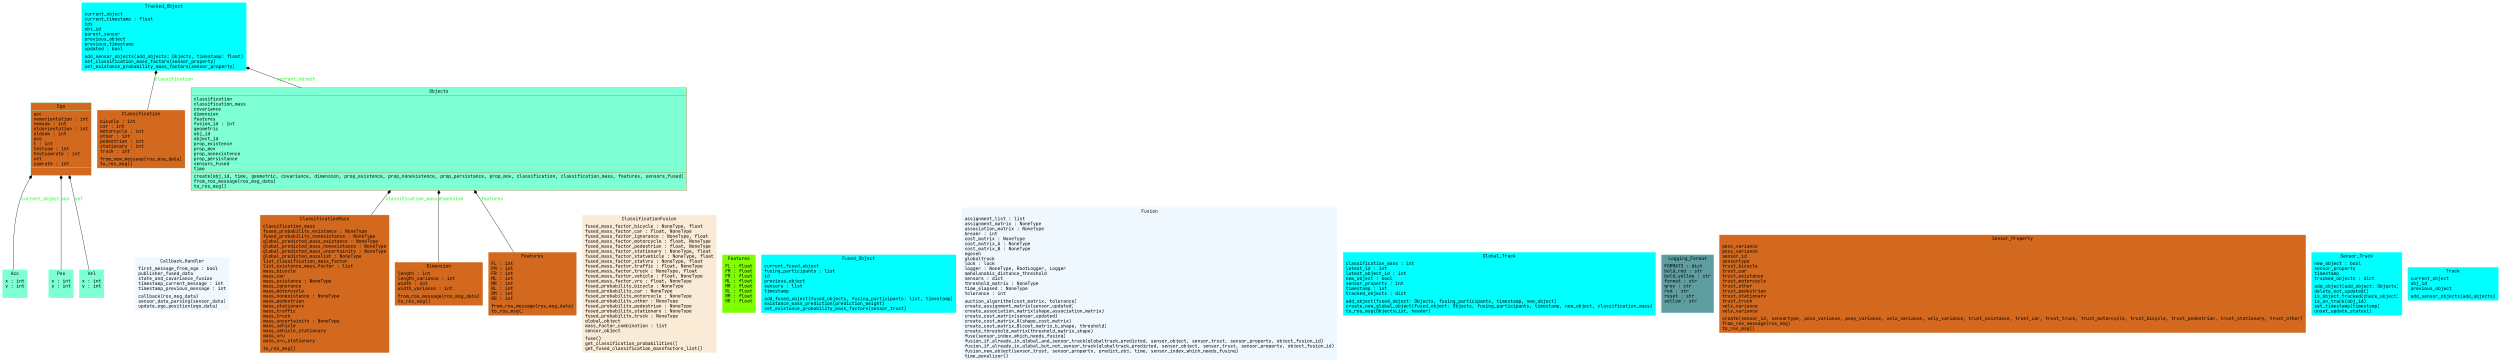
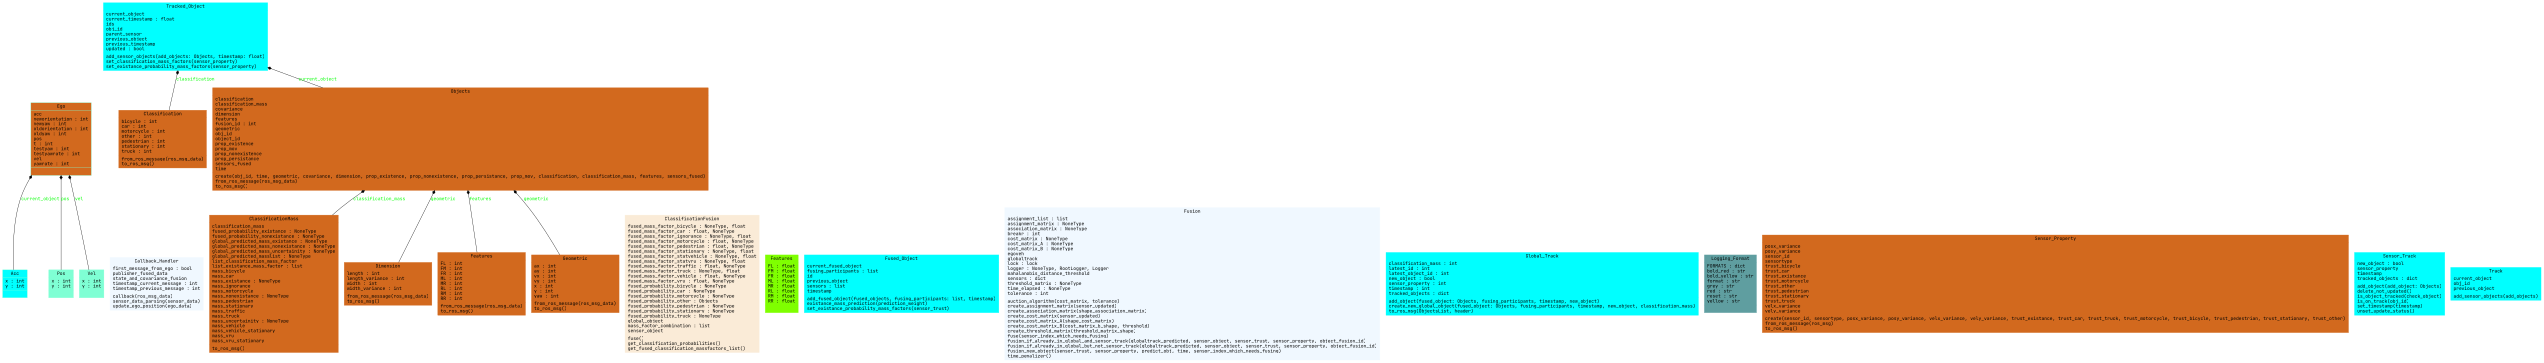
  digraph {
    fontname="JetBrains Mono"
    rankdir=BT
    node [color=chocolate fontcolor=black fontname="JetBrains Mono" shape=record style=filled]
    edge [arrowhead=diamond arrowtail=none fontcolor=green fontname="JetBrains Mono" style=solid]
-   n1 [color=aquamarine label="{Acc|x : int\ly : int\l|}"]
+   n1 [color=aquamarine label="{Acc|x : int\ly : int\l|}" fillcolor=cyan]
    n2 [color=aquamarine fillcolor=chocolate label="{Ego|acc\lneworientation : int\lnewyaw : int\loldorientation : int\loldyaw : int\lpos\lt : int\ltestyaw : int\ltestyawrate : int\lvel\lyawrate : int\l|}"]
    n3 [color=aliceblue label="{Callback_Handler|first_message_from_ego : bool\lpublisher_fused_data\lstate_and_covariance_fusion\ltimestamp_current_message : int\ltimestamp_previous_message : int\l|callback(ros_msg_data)\lsensor_data_parsing(sensor_data)\lupdate_ego_position(ego_data)\l}"]
-   n4 [label="{Classification|bicycle : int\lcar : int\lmotorcycle : int\lother : int\lpedestrian : int\lstationary : int\ltruck : int\l|from_new_message(ros_msg_data)\lto_ros_msg()\l}"]
+   n4 [label="{Classification|bicycle : int\lcar : int\lmotorcycle : int\lother : int\lpedestrian : int\lstationary : int\ltruck : int\l|from_ros_message(ros_msg_data)\lto_ros_msg()\l}"]
    n5 [color=cyan label="{Tracked_Object|current_object\lcurrent_timestamp : float\lids\lobj_id\lparent_sensor\lprevious_object\lprevious_timestamp\lupdated : bool\l|add_sensor_objects(add_objects: Objects, timestamp: float)\lset_classification_mass_factors(sensor_property)\lset_existance_probability_mass_factors(sensor_property)\l}"]
-   n6 [label="{Objects|classification\lclassification_mass\lcovariance\ldimension\lfeatures\lfusion_id : int\lgeometric\lobj_id\lobject_id\lprop_existence\lprop_mov\lprop_nonexistence\lprop_persistance\lsensors_fused\ltime\l|create(obj_id, time, geometric, covariance, dimension, prop_existence, prop_nonexistence, prop_persistance, prop_mov, classification, classification_mass, features, sensors_fused)\lfrom_ros_message(ros_msg_data)\lto_ros_msg()\l}" fillcolor=aquamarine]
-   n7 [color=antiquewhite label="{ClassificationFusion|fused_mass_factor_bicycle : NoneType, float\lfused_mass_factor_car : float, NoneType\lfused_mass_factor_ignorance : NoneType, float\lfused_mass_factor_motorcycle : float, NoneType\lfused_mass_factor_pedestrian : float, NoneType\lfused_mass_factor_stationary : NoneType, float\lfused_mass_factor_statvehicle : NoneType, float\lfused_mass_factor_statvru : NoneType, float\lfused_mass_factor_traffic : float, NoneType\lfused_mass_factor_truck : NoneType, float\lfused_mass_factor_vehicle : float, NoneType\lfused_mass_factor_vru : float, NoneType\lfused_probability_bicycle : NoneType\lfused_probability_car : NoneType\lfused_probability_motorcycle : NoneType\lfused_probability_other : NoneType\lfused_probability_pedestrian : NoneType\lfused_probability_stationary : NoneType\lfused_probability_truck : NoneType\lglobal_object\lmass_factor_combination : list\lsensor_object\l|fuse()\lget_classification_probabilities()\lget_fused_classification_massfactors_list()\l}"]
+   n6 [label="{Objects|classification\lclassification_mass\lcovariance\ldimension\lfeatures\lfusion_id : int\lgeometric\lobj_id\lobject_id\lprop_existence\lprop_mov\lprop_nonexistence\lprop_persistance\lsensors_fused\ltime\l|create(obj_id, time, geometric, covariance, dimension, prop_existence, prop_nonexistence, prop_persistance, prop_mov, classification, classification_mass, features, sensors_fused)\lfrom_ros_message(ros_msg_data)\lto_ros_msg()\l}"]
+   n7 [color=antiquewhite label="{ClassificationFusion|fused_mass_factor_bicycle : NoneType, float\lfused_mass_factor_car : float, NoneType\lfused_mass_factor_ignorance : NoneType, float\lfused_mass_factor_motorcycle : float, NoneType\lfused_mass_factor_pedestrian : float, NoneType\lfused_mass_factor_stationary : NoneType, float\lfused_mass_factor_statvehicle : NoneType, float\lfused_mass_factor_statvru : NoneType, float\lfused_mass_factor_traffic : float, NoneType\lfused_mass_factor_truck : NoneType, float\lfused_mass_factor_vehicle : float, NoneType\lfused_mass_factor_vru : float, NoneType\lfused_probability_bicycle : NoneType\lfused_probability_car : NoneType\lfused_probability_motorcycle : NoneType\lfused_probability_other : Objects\lfused_probability_pedestrian : NoneType\lfused_probability_stationary : NoneType\lfused_probability_truck : NoneType\lglobal_object\lmass_factor_combination : list\lsensor_object\l|fuse()\lget_classification_probabilities()\lget_fused_classification_massfactors_list()\l}"]
    n8 [label="{ClassificationMass|classification_mass\lfused_probability_existance : NoneType\lfused_probability_nonexistance : NoneType\lglobal_predicted_mass_existance : NoneType\lglobal_predicted_mass_nonexistance : NoneType\lglobal_predicted_mass_uncertainity : NoneType\lglobal_predicted_masslist : NoneType\llist_classification_mass_factor\llist_existance_mass_factor : list\lmass_bicycle\lmass_car\lmass_existance : NoneType\lmass_ignorance\lmass_motorcycle\lmass_nonexistance : NoneType\lmass_pedestrian\lmass_stationary\lmass_traffic\lmass_truck\lmass_uncertainity : NoneType\lmass_vehicle\lmass_vehicle_stationary\lmass_vru\lmass_vru_stationary\l|to_ros_msg()\l}"]
    n9 [label="{Dimension|length : int\llength_variance : int\lwidth : int\lwidth_variance : int\l|from_ros_message(ros_msg_data)\lto_ros_msg()\l}"]
    n10 [label="{Features|FL : int\lFM : int\lFR : int\lML : int\lMR : int\lRL : int\lRM : int\lRR : int\l|from_ros_message(ros_msg_data)\lto_ros_msg()\l}"]
    n11 [color=chartreuse label="{Features|FL : float\lFM : float\lFR : float\lML : float\lMR : float\lRL : float\lRM : float\lRR : float\l|}"]
    n12 [color=cyan label="{Fused_Object|current_fused_object\lfusing_participants : list\lid\lprevious_object\lsensors : list\ltimestamp\l|add_fused_object(fused_objects, fusing_participants: list, timestamp)\lexistance_mass_prediction(prediction_weight)\lset_existance_probability_mass_factors(sensor_trust)\l}"]
    n13 [color=aliceblue label="{Fusion|assignment_list : list\lassignment_matrix : NoneType\lassociation_matrix : NoneType\lbreakr : int\lcost_matrix : NoneType\lcost_matrix_A : NoneType\lcost_matrix_B : NoneType\legoveh\lglobaltrack\llock : lock\llogger : NoneType, RootLogger, Logger\lmahalanobis_distance_threshold\lsensors : dict\lthreshold_matrix : NoneType\ltime_elapsed : NoneType\ltolerance : int\l|auction_algorithm(cost_matrix, tolerance)\lcreate_assignment_matrix(sensor_updated)\lcreate_association_matrix(shape_association_matrix)\lcreate_cost_matrix(sensor_updated)\lcreate_cost_matrix_A(shape_cost_matrix)\lcreate_cost_matrix_B(cost_matrix_b_shape, threshold)\lcreate_threshold_matrix(threshold_matrix_shape)\lfuse(sensor_index_which_needs_fusing)\lfusion_if_already_in_global_and_sensor_track(globaltrack_predicted, sensor_object, sensor_trust, sensor_property, object_fusion_id)\lfusion_if_already_in_global_but_not_sensor_track(globaltrack_predicted, sensor_object, sensor_trust, sensor_property, object_fusion_id)\lfusion_new_object(sensor_trust, sensor_property, predict_obj, time, sensor_index_which_needs_fusing)\ltime_penalizer()\l}"]
+   n14 [label="{Geometric|ax : int\lay : int\lvx : int\lvy : int\lx : int\ly : int\lyaw : int\l|from_ros_message(ros_msg_data)\lto_ros_msg()\l}"]
    n15 [color=cyan label="{Global_Track|classification_mass : int\llatest_id : int\llatest_object_id : int\lnew_object : bool\lsensor_property : int\ltimestamp : int\ltracked_objects : dict\l|add_object(fused_object: Objects, fusing_participants, timestamp, new_object)\lcreate_new_global_object(fused_object: Objects, fusing_participants, timestamp, new_object, classification_mass)\lto_ros_msg(ObjectsList, header)\l}"]
    n16 [color=cadetblue label="{Logging_Format|FORMATS : dict\lbold_red : str\lbold_yellow : str\lformat : str\lgrey : str\lred : str\lreset : str\lyellow : str\l|}"]
    n17 [color=aquamarine label="{Pos|x : int\ly : int\l|}"]
    n18 [label="{Sensor_Property|posx_variance\lposy_variance\lsensor_id\lsensortype\ltrust_bicycle\ltrust_car\ltrust_existance\ltrust_motorcycle\ltrust_other\ltrust_pedestrian\ltrust_stationary\ltrust_truck\lvelx_variance\lvely_variance\l|create(sensor_id, sensortype, posx_variance, posy_variance, velx_variance, vely_variance, trust_existance, trust_car, trust_truck, trust_motorcycle, trust_bicycle, trust_pedestrian, trust_stationary, trust_other)\lfrom_ros_message(ros_msg)\lto_ros_msg()\l}"]
    n19 [color=cyan label="{Sensor_Track|new_object : bool\lsensor_property\ltimestamp\ltracked_objects : dict\l|add_object(add_object: Objects)\ldelete_not_updated()\lis_object_tracked(check_object)\lis_on_track(obj_id)\lset_timestamp(timestamp)\lunset_update_status()\l}"]
    n20 [color=cyan label="{Track|current_object\lobj_id\lprevious_object\l|add_sensor_objects(add_objects)\l}"]
    n21 [color=aquamarine label="{Vel|x : int\ly : int\l|}"]
    n1 -> n2 [label=current_object]
    n4 -> n5 [label=classification]
    n6 -> n5 [label=current_object]
    n8 -> n6 [label=classification_mass]
-   n9 -> n6 [label=dimension]
+   n9 -> n6 [label=geometric]
    n10 -> n6 [label=features]
+   n14 -> n6 [label=geometric]
    n17 -> n2 [label=pos]
    n21 -> n2 [label=vel]
  }
